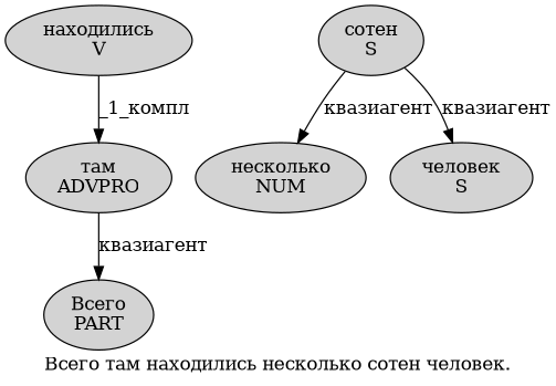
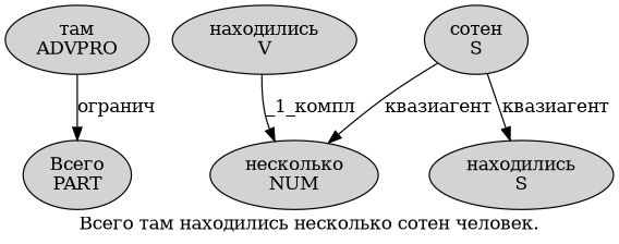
  digraph {
    label="Всего там находились несколько сотен человек."
    node [fillcolor=lightgray penwidth=1 shape=ellipse style=filled]
    n1 [label="Всего\nPART"]
    n2 [label="там\nADVPRO"]
    n3 [label="находились\nV"]
    n4 [label="сотен\nS"]
    n5 [label="несколько\nNUM"]
-   n6 [label="человек\nS"]
-   n2 -> n1 [label="квазиагент"]
-   n3 -> n2 [label="_1_компл"]
+   n6 [label="находились\nS"]
+   n2 -> n1 [label="огранич"]
+   n3 -> n5 [label="_1_компл"]
    n4 -> n5 [label="квазиагент"]
    n4 -> n6 [label="квазиагент"]
  }
